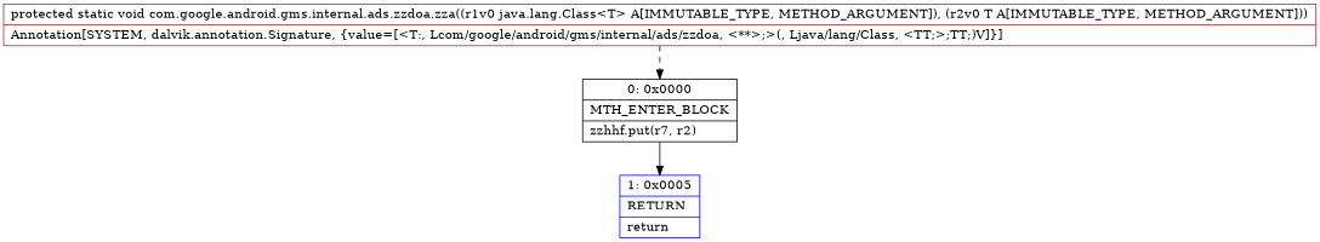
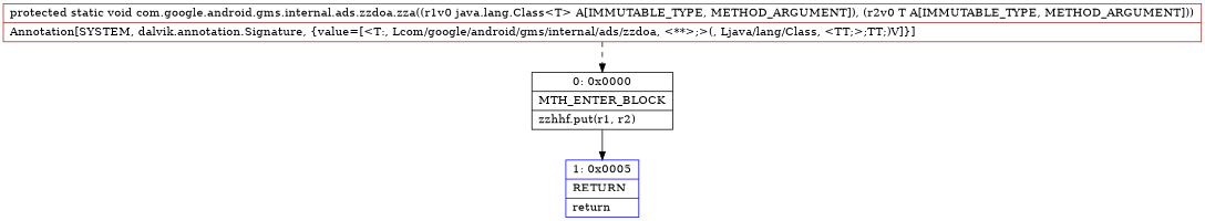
  digraph {
    node [shape=record]
-   n1 [label="{0\:\ 0x0000|MTH_ENTER_BLOCK\l|zzhhf.put(r7, r2)\l}" color=black]
+   n1 [label="{0\:\ 0x0000|MTH_ENTER_BLOCK\l|zzhhf.put(r1, r2)\l}" color=black]
    n2 [label="{1\:\ 0x0005|RETURN\l|return\l}" color=blue]
    n3 [label="{protected static void com.google.android.gms.internal.ads.zzdoa.zza((r1v0 java.lang.Class\<T\> A[IMMUTABLE_TYPE, METHOD_ARGUMENT]), (r2v0 T A[IMMUTABLE_TYPE, METHOD_ARGUMENT]))  | Annotation[SYSTEM, dalvik.annotation.Signature, \{value=[\<T:, Lcom\/google\/android\/gms\/internal\/ads\/zzdoa, \<**\>;\>(, Ljava\/lang\/Class, \<TT;\>;TT;)V]\}]\l}" color=brown]
    n1 -> n2 [style=solid]
    n3 -> n1 [style=dashed]
  }
